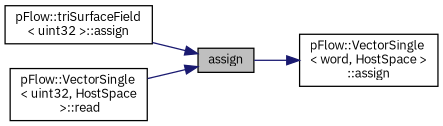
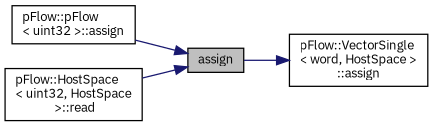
  digraph {
    fontname="IBM Plex Sans"
    rankdir=RL
    node [color=black fillcolor=white fontname="IBM Plex Sans" fontsize=10 shape=record style=filled]
    edge [color=midnightblue dir=back fontname="IBM Plex Sans" fontsize=10 labelfontname=Helvetica labelfontsize=10 style=solid]
    n1 [fillcolor=grey75 fontcolor=black height=0.2 label=assign width=0.4]
-   n2 [height=0.2 label="pFlow::triSurfaceField\l\< uint32 \>::assign" width=0.4]
-   n3 [height=0.2 label="pFlow::VectorSingle\l\< uint32, HostSpace\l \>::read" width=0.4]
+   n2 [height=0.2 label="pFlow::pFlow\l\< uint32 \>::assign" width=0.4]
+   n3 [height=0.2 label="pFlow::HostSpace\l\< uint32, HostSpace\l \>::read" width=0.4]
    n4 [height=0.2 label="pFlow::VectorSingle\l\< word, HostSpace \>\l::assign" width=0.4]
    n1 -> n2
    n1 -> n3
    n4 -> n1
  }
